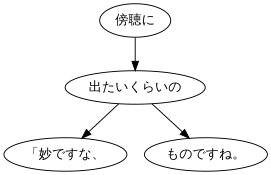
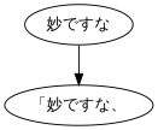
  digraph {
    fontname="Liberation Serif"
    node [fontname="Liberation Serif"]
    edge [fontname="Liberation Serif"]
    n1 [label="「妙ですな、"]
-   n2 [label="出たいくらいの"]
-   n3 [label="ものですね。"]
-   n4 [label="傍聴に"]
+   n2 [label="妙ですな"]
    n2 -> n1
-   n2 -> n3
-   n4 -> n2
  }
